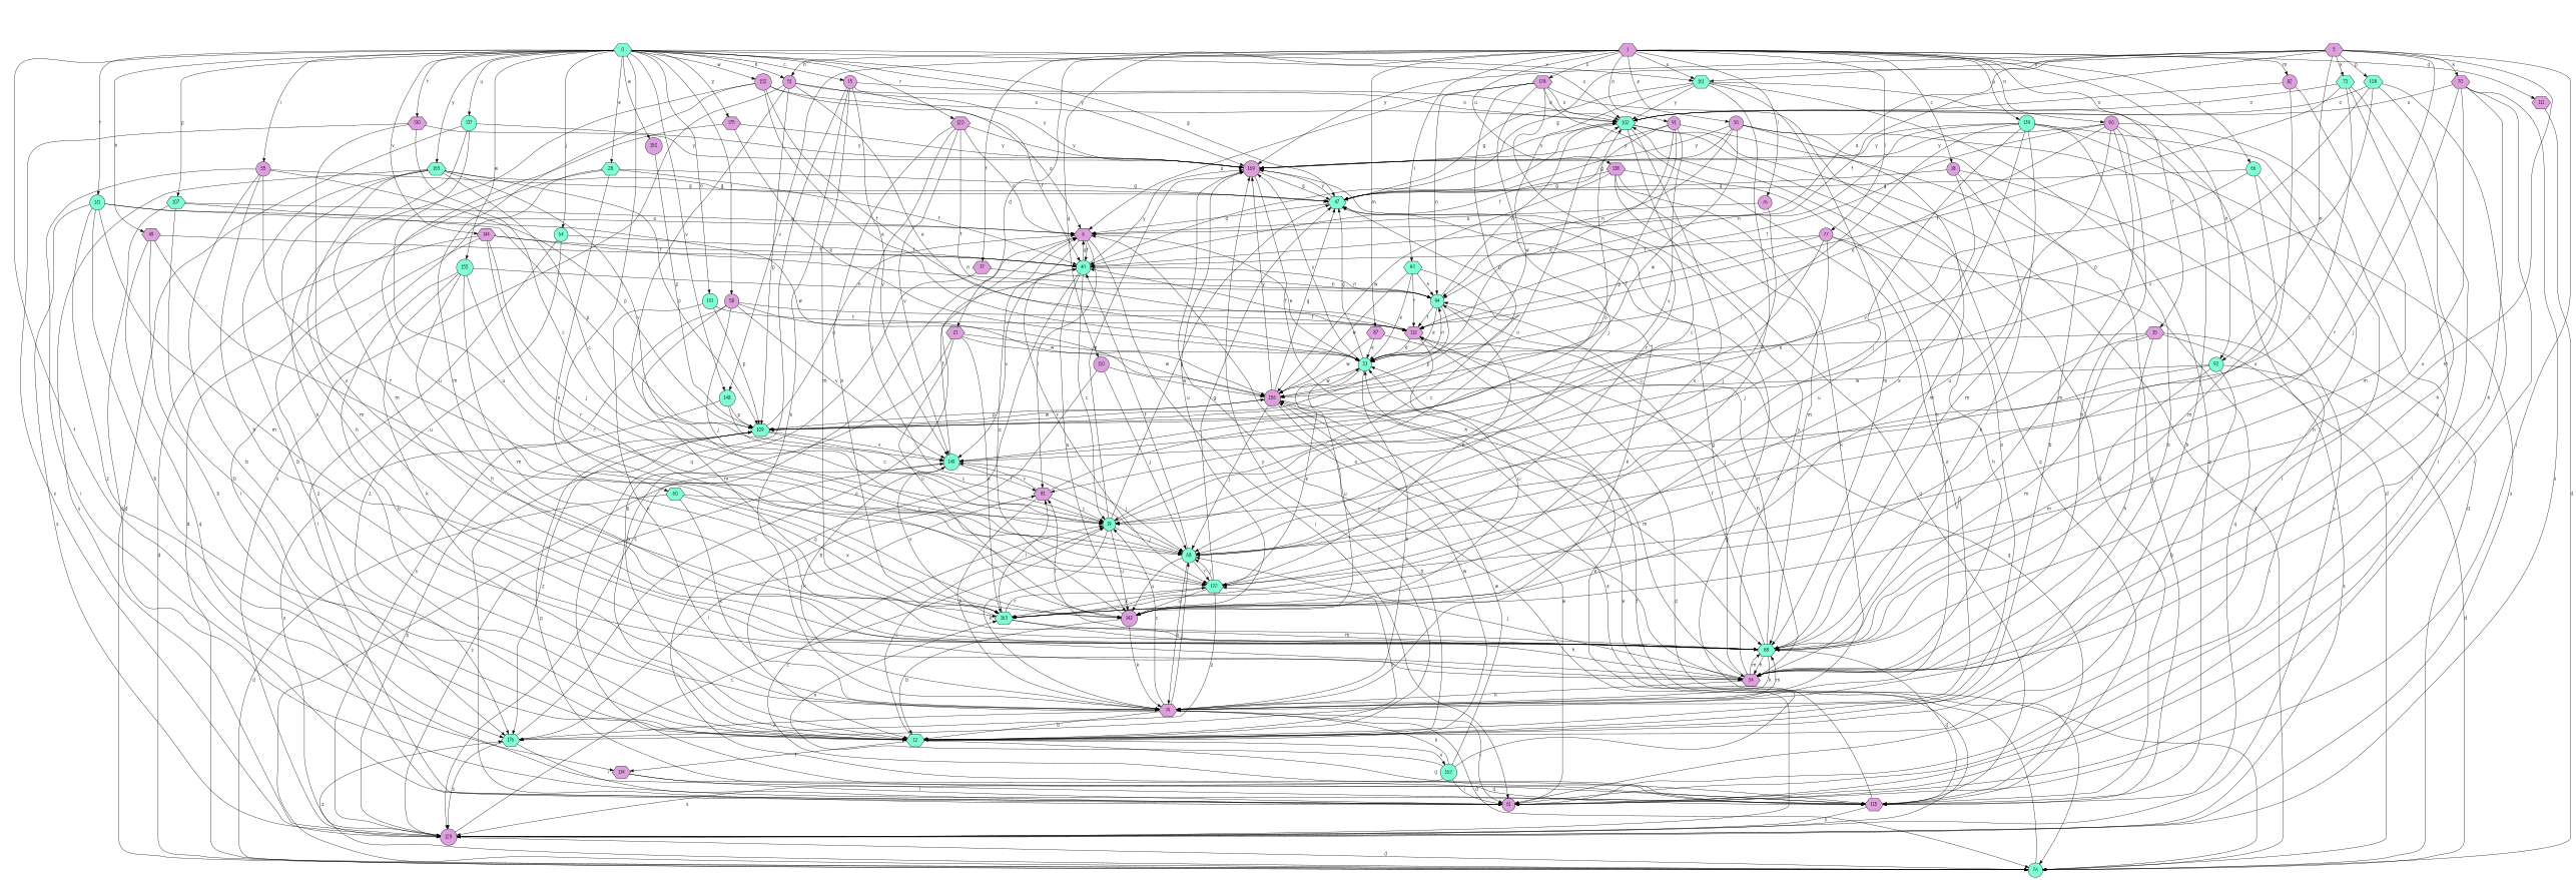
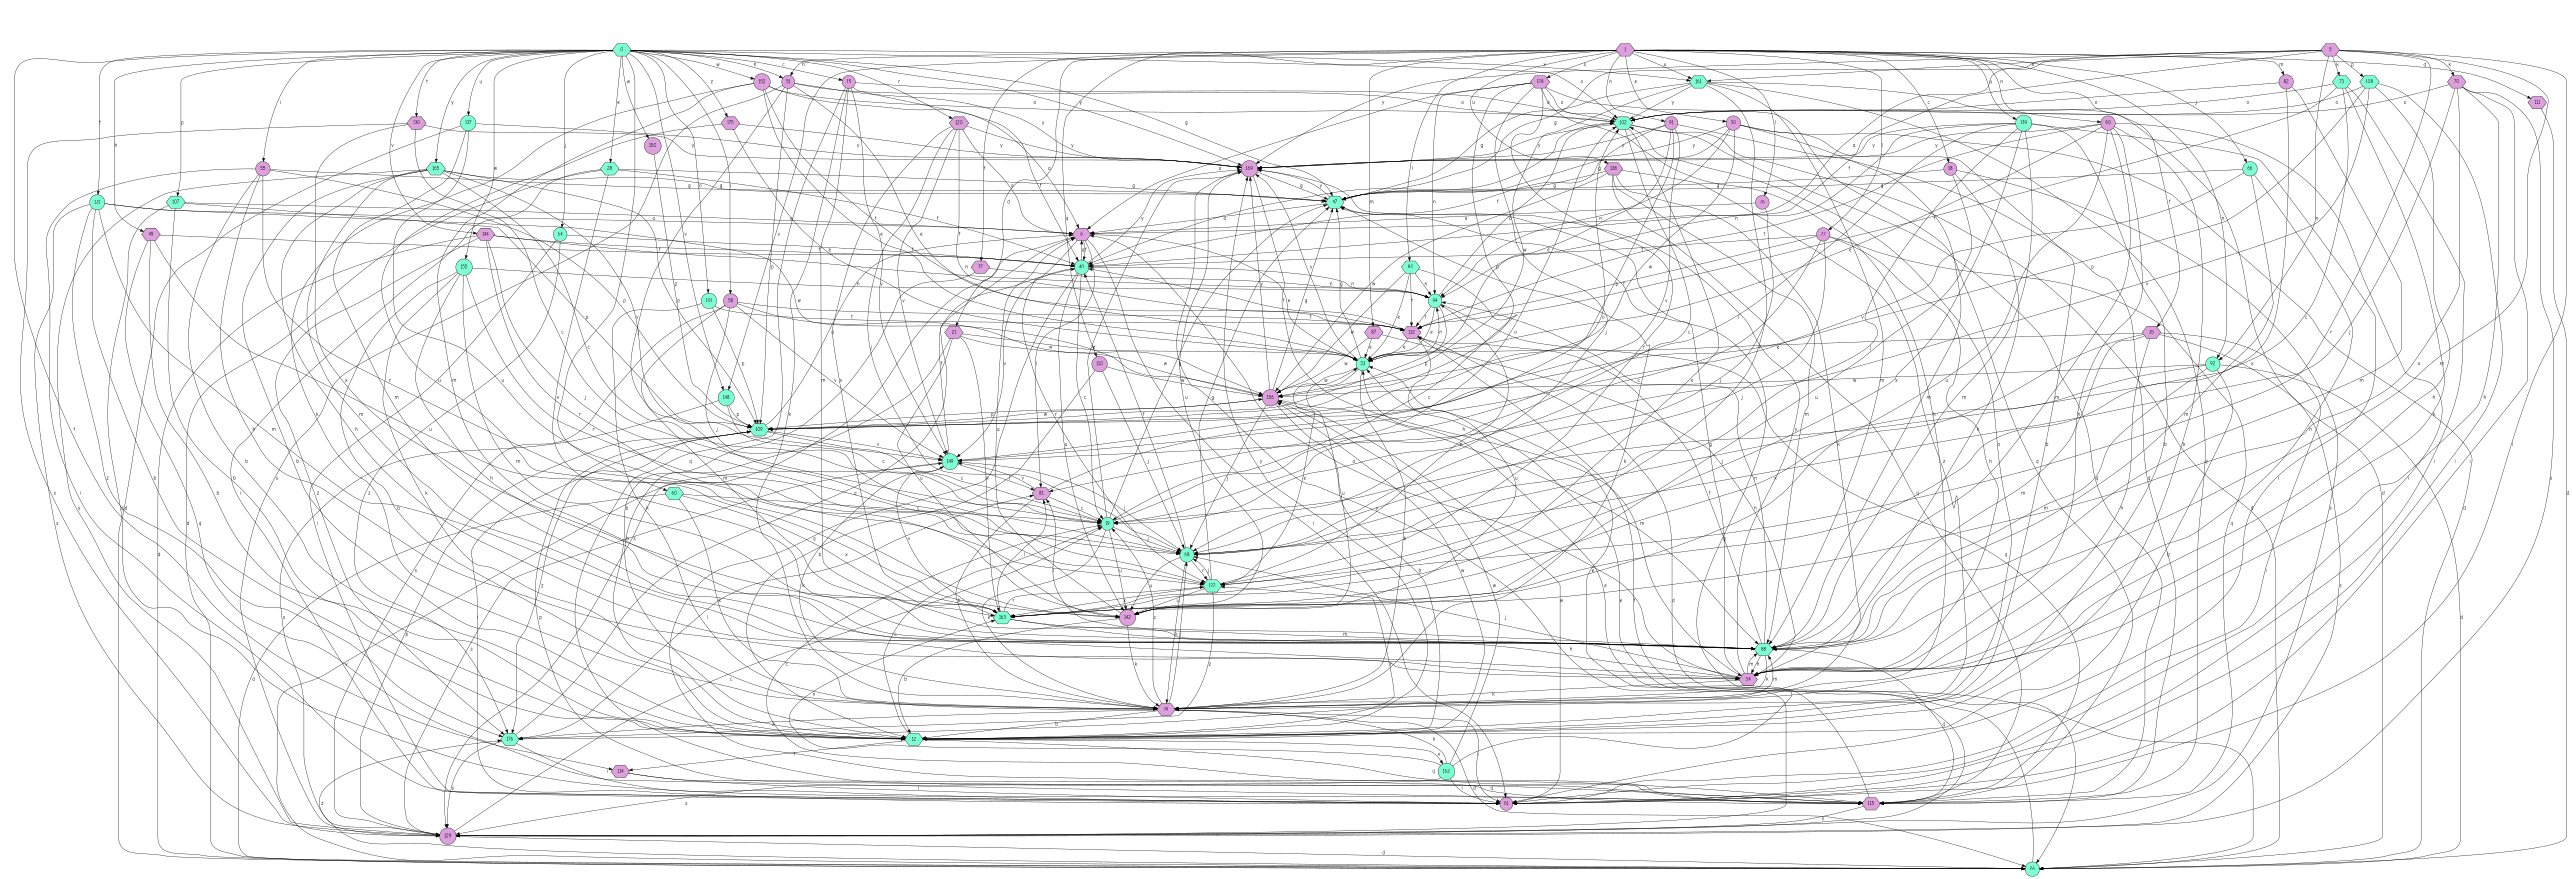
  strict digraph {
    fontname="Comic Neue"
    node [fillcolor=plum fontname="Comic Neue" shape=hexagon style=filled]
    edge [fontname="Comic Neue"]
    0 [fillcolor=aquamarine]
    15 [shape=circle]
    28 [fillcolor=aquamarine]
    47 [fillcolor=aquamarine]
    49
    51 [shape=circle]
    55 [shape=circle]
    58 [shape=circle]
    60 [fillcolor=aquamarine]
    64 [fillcolor=aquamarine shape=circle]
    101 [fillcolor=aquamarine shape=circle]
    102 [fillcolor=aquamarine]
    107 [fillcolor=aquamarine]
    120
    130
    131 [fillcolor=aquamarine shape=circle]
    134
    137 [fillcolor=aquamarine shape=circle]
    144
    148 [fillcolor=aquamarine shape=circle]
    150 [shape=circle]
    152 [shape=circle]
    155 [fillcolor=aquamarine shape=circle]
    161 [fillcolor=aquamarine]
    165 [fillcolor=aquamarine]
    169 [shape=circle]
    175
    40 [fillcolor=aquamarine shape=circle]
    88 [fillcolor=aquamarine]
    115
    74
    149 [fillcolor=aquamarine shape=circle]
    61 [shape=circle]
    163 [fillcolor=aquamarine]
    26 [fillcolor=aquamarine shape=circle]
    6
    12 [fillcolor=aquamarine]
    142 [shape=circle]
    33 [fillcolor=aquamarine shape=circle]
    129 [shape=circle]
    68 [fillcolor=aquamarine shape=circle]
    109 [fillcolor=aquamarine]
    122 [fillcolor=aquamarine]
    54
    156 [shape=circle]
    n46 [label=132]
    19 [fillcolor=aquamarine shape=circle]
    176 [fillcolor=aquamarine]
    94 [fillcolor=aquamarine shape=circle]
    1
    18 [shape=circle]
    21
    30 [shape=circle]
    35
    37
    66 [fillcolor=aquamarine shape=circle]
    76 [shape=circle]
    77 [shape=circle]
    80 [fillcolor=aquamarine]
    82 [shape=circle]
    87
    90 [shape=circle]
    91 [shape=circle]
    92 [fillcolor=aquamarine shape=circle]
    110 [shape=circle]
    111
    128
    138
    139 [fillcolor=aquamarine shape=circle]
    81
    5
    70
    73 [fillcolor=aquamarine]
    108 [fillcolor=aquamarine]
    162 [fillcolor=aquamarine shape=circle]
    0 -> 15 [label=c]
    0 -> 28 [label=e]
    0 -> 47 [label=g]
    0 -> 49 [label=h]
    0 -> 51 [label=h]
    0 -> 55 [label=i]
    0 -> 58 [label=i]
    0 -> 60 [label=i]
    0 -> 64 [label=j]
    0 -> 101 [label=o]
    0 -> 102 [label=o]
    0 -> 107 [label=p]
    0 -> 120 [label=r]
    0 -> 130 [label=t]
    0 -> 131 [label=t]
    0 -> 134 [label=t]
    0 -> 137 [label=u]
    0 -> 144 [label=v]
    0 -> 148 [label=v]
    0 -> 150 [label=w]
    0 -> 152 [label=w]
    0 -> 155 [label=w]
    0 -> 161 [label=x]
    0 -> 165 [label=y]
    0 -> 169 [label=y]
    0 -> 175 [label=z]
    15 -> 102 [label=o]
    15 -> 40 [label=f]
    15 -> 88 [label=m]
    15 -> 115 [label=q]
    15 -> 74 [label=k]
    15 -> 149 [label=v]
    28 -> 47 [label=g]
    28 -> 40 [label=f]
    28 -> 61 [label=i]
    28 -> 163 [label=x]
    28 -> 26 [label=d]
    47 -> 169 [label=y]
    47 -> 74 [label=k]
    47 -> 6 [label=a]
    49 -> 40 [label=f]
    49 -> 115 [label=q]
    49 -> 12 [label=b]
    49 -> 142 [label=u]
    51 -> 102 [label=o]
    51 -> 169 [label=y]
    51 -> 33 [label=e]
    51 -> 129 [label=s]
    51 -> 68 [label=j]
    51 -> 109 [label=p]
    55 -> 47 [label=g]
    55 -> 61 [label=i]
    55 -> 12 [label=b]
    55 -> 109 [label=p]
    55 -> 122 [label=r]
    55 -> 54 [label=h]
    58 -> 88 [label=m]
    58 -> 149 [label=v]
    58 -> 129 [label=s]
    58 -> 68 [label=j]
    58 -> 156 [label=w]
    58 -> n46 [label=t]
    60 -> 74 [label=k]
    60 -> 163 [label=x]
    60 -> 26 [label=d]
    60 -> 19 [label=c]
    64 -> 40 [label=f]
    64 -> 61 [label=i]
    64 -> 176 [label=z]
    101 -> 74 [label=k]
    101 -> 109 [label=p]
    101 -> n46 [label=t]
    102 -> 169 [label=y]
    102 -> 40 [label=f]
    102 -> 115 [label=q]
    102 -> 163 [label=x]
    102 -> 26 [label=d]
    102 -> 19 [label=c]
    107 -> 115 [label=q]
    107 -> 6 [label=a]
    107 -> 12 [label=b]
    107 -> 109 [label=p]
    120 -> 169 [label=y]
    120 -> 149 [label=v]
    120 -> 163 [label=x]
    120 -> 6 [label=a]
    120 -> 68 [label=j]
    120 -> n46 [label=t]
    130 -> 169 [label=y]
    130 -> 163 [label=x]
    130 -> 129 [label=s]
    130 -> 19 [label=c]
    131 -> 88 [label=m]
    131 -> 6 [label=a]
    131 -> 12 [label=b]
    131 -> 129 [label=s]
    131 -> 156 [label=w]
    131 -> 176 [label=z]
    134 -> 115 [label=q]
    134 -> 61 [label=i]
    137 -> 169 [label=y]
    137 -> 88 [label=m]
    137 -> 26 [label=d]
    137 -> 142 [label=u]
    144 -> 40 [label=f]
    144 -> 26 [label=d]
    144 -> 68 [label=j]
    144 -> 122 [label=r]
    144 -> 176 [label=z]
    144 -> 94 [label=n]
    148 -> 129 [label=s]
    148 -> 109 [label=p]
    148 -> 19 [label=c]
    150 -> 109 [label=p]
    152 -> 102 [label=o]
    152 -> 88 [label=m]
    152 -> 74 [label=k]
    152 -> 6 [label=a]
    152 -> 33 [label=e]
    152 -> n46 [label=t]
    155 -> 88 [label=m]
    155 -> 74 [label=k]
    155 -> 12 [label=b]
    155 -> 122 [label=r]
    155 -> 54 [label=h]
    155 -> 94 [label=n]
    161 -> 47 [label=g]
    161 -> 102 [label=y]
    161 -> 88 [label=m]
    161 -> 115 [label=q]
    161 -> 26 [label=d]
    161 -> 122 [label=r]
    161 -> 156 [label=w]
    165 -> 47 [label=g]
    165 -> 88 [label=m]
    165 -> 149 [label=v]
    165 -> 12 [label=b]
    165 -> 129 [label=s]
    165 -> 109 [label=p]
    165 -> 54 [label=h]
    165 -> 19 [label=c]
    169 -> 47 [label=g]
    169 -> 142 [label=u]
    169 -> 54 [label=h]
    175 -> 169 [label=y]
    175 -> 142 [label=u]
    175 -> 33 [label=e]
    40 -> 169 [label=y]
    40 -> 115 [label=q]
    40 -> 149 [label=v]
    40 -> 6 [label=a]
    40 -> 142 [label=u]
    40 -> 19 [label=c]
    40 -> 94 [label=n]
    88 -> 115 [label=q]
    88 -> 74 [label=k]
    88 -> 54 [label=h]
    88 -> n46 [label=t]
    88 -> 94 [label=n]
    88 -> 81 [label=l]
    115 -> 33 [label=e]
    115 -> 129 [label=s]
    115 -> 109 [label=p]
    115 -> 19 [label=c]
    74 -> 88 [label=m]
    74 -> 61 [label=i]
    74 -> 26 [label=d]
    74 -> 12 [label=b]
    74 -> 68 [label=j]
    74 -> 19 [label=c]
    74 -> 176 [label=z]
    149 -> 40 [label=f]
    149 -> 74 [label=k]
    149 -> 129 [label=s]
    149 -> 68 [label=j]
    149 -> 81 [label=l]
    61 -> 156 [label=w]
    163 -> 88 [label=m]
    163 -> 149 [label=v]
    163 -> 122 [label=r]
    163 -> 54 [label=h]
    163 -> 81 [label=l]
    26 -> 47 [label=g]
    26 -> 149 [label=v]
    26 -> n46 [label=t]
    26 -> 176 [label=z]
    6 -> 40 [label=f]
    6 -> 61 [label=i]
    6 -> 33 [label=e]
    6 -> 129 [label=s]
    6 -> 122 [label=r]
    6 -> 81 [label=l]
    12 -> 102 [label=o]
    12 -> 134 [label=t]
    12 -> 169 [label=y]
    12 -> 115 [label=q]
    12 -> 122 [label=r]
    12 -> 156 [label=w]
    12 -> 19 [label=c]
    12 -> 162 [label=x]
    142 -> 74 [label=k]
    142 -> 6 [label=a]
    142 -> 12 [label=b]
    33 -> 47 [label=g]
    33 -> 169 [label=y]
    33 -> 74 [label=k]
    33 -> 142 [label=u]
    33 -> 156 [label=w]
    33 -> 94 [label=n]
    129 -> 169 [label=y]
    129 -> 26 [label=d]
    129 -> 33 [label=e]
    129 -> 109 [label=p]
    129 -> 19 [label=c]
    68 -> 40 [label=f]
    68 -> 74 [label=k]
    68 -> 142 [label=u]
    68 -> 122 [label=r]
    109 -> 149 [label=v]
    109 -> 61 [label=i]
    109 -> 6 [label=a]
    109 -> 156 [label=w]
    109 -> 19 [label=c]
    109 -> 176 [label=z]
    122 -> 47 [label=g]
    122 -> 163 [label=x]
    122 -> 142 [label=u]
    122 -> 33 [label=e]
    122 -> 68 [label=j]
    122 -> 176 [label=z]
    122 -> 94 [label=n]
    54 -> 47 [label=g]
    54 -> 169 [label=y]
    54 -> 88 [label=m]
    54 -> 74 [label=k]
    54 -> 6 [label=a]
    54 -> 68 [label=j]
    156 -> 47 [label=g]
    156 -> 169 [label=y]
    156 -> 88 [label=m]
    156 -> 12 [label=b]
    156 -> 68 [label=j]
    156 -> 109 [label=p]
    n46 -> 40 [label=f]
    n46 -> 26 [label=d]
    n46 -> 142 [label=u]
    n46 -> 33 [label=e]
    19 -> 47 [label=g]
    19 -> 102 [label=o]
    19 -> 169 [label=y]
    19 -> 74 [label=k]
    19 -> 142 [label=u]
    19 -> 68 [label=j]
    176 -> 61 [label=i]
    176 -> 6 [label=a]
    176 -> 129 [label=s]
    176 -> 81 [label=l]
    94 -> 102 [label=o]
    94 -> 115 [label=q]
    94 -> 33 [label=e]
    94 -> 109 [label=p]
    94 -> n46 [label=t]
    1 -> 51 [label=h]
    1 -> 148 [label=v]
    1 -> 161 [label=x]
    1 -> 18 [label=c]
    1 -> 21 [label=d]
    1 -> 30 [label=e]
    1 -> 35 [label=f]
    1 -> 37 [label=f]
    1 -> 66 [label=j]
    1 -> 76 [label=l]
    1 -> 77 [label=l]
    1 -> 80 [label=l]
    1 -> 82 [label=m]
    1 -> 87 [label=m]
    1 -> 90 [label=n]
    1 -> 91 [label=n]
    1 -> 92 [label=n]
    1 -> 110 [label=q]
    1 -> 111 [label=q]
    1 -> 128 [label=s]
    1 -> 138 [label=u]
    1 -> 139 [label=u]
    18 -> 47 [label=g]
    18 -> 142 [label=u]
    18 -> 129 [label=s]
    18 -> 54 [label=h]
    21 -> 163 [label=x]
    21 -> 12 [label=b]
    21 -> 142 [label=u]
    21 -> 33 [label=e]
    21 -> 156 [label=w]
    30 -> 47 [label=g]
    30 -> 169 [label=y]
    30 -> 88 [label=m]
    30 -> 26 [label=d]
    30 -> 12 [label=b]
    30 -> 156 [label=w]
    30 -> 94 [label=n]
    35 -> 88 [label=m]
    35 -> 61 [label=i]
    35 -> 163 [label=x]
    35 -> 33 [label=e]
    35 -> 129 [label=s]
    35 -> 54 [label=h]
    37 -> 12 [label=b]
    37 -> 94 [label=n]
    66 -> 47 [label=g]
    66 -> 88 [label=m]
    66 -> 149 [label=v]
    66 -> 54 [label=h]
    76 -> 6 [label=a]
    76 -> 68 [label=j]
    77 -> 40 [label=f]
    77 -> 115 [label=q]
    77 -> 68 [label=j]
    77 -> 54 [label=h]
    77 -> n46 [label=t]
    77 -> 19 [label=c]
    80 -> 33 [label=e]
    80 -> 156 [label=w]
    80 -> n46 [label=t]
    80 -> 19 [label=c]
    80 -> 94 [label=n]
    82 -> 102 [label=o]
    82 -> 88 [label=m]
    82 -> 163 [label=x]
    87 -> 33 [label=e]
    87 -> 54 [label=h]
    87 -> 156 [label=w]
    90 -> 169 [label=y]
    90 -> 88 [label=m]
    90 -> 61 [label=i]
    90 -> 12 [label=b]
    90 -> 142 [label=u]
    90 -> 33 [label=e]
    90 -> 54 [label=h]
    90 -> n46 [label=t]
    91 -> 169 [label=y]
    91 -> 40 [label=f]
    91 -> 115 [label=q]
    91 -> 149 [label=v]
    91 -> 33 [label=e]
    91 -> 109 [label=p]
    92 -> 88 [label=m]
    92 -> 26 [label=d]
    92 -> 12 [label=b]
    92 -> 68 [label=j]
    92 -> 156 [label=w]
    110 -> 12 [label=b]
    110 -> 68 [label=j]
    110 -> 156 [label=w]
    111 -> 26 [label=d]
    128 -> 102 [label=o]
    128 -> 115 [label=q]
    128 -> 74 [label=k]
    128 -> 6 [label=a]
    128 -> 68 [label=j]
    128 -> 109 [label=p]
    128 -> 122 [label=r]
    128 -> 94 [label=n]
    138 -> 47 [label=g]
    138 -> 88 [label=m]
    138 -> 115 [label=q]
    138 -> 74 [label=k]
    138 -> 156 [label=w]
    138 -> 176 [label=z]
    139 -> 169 [label=y]
    139 -> 88 [label=m]
    139 -> 61 [label=i]
    139 -> 163 [label=x]
    139 -> 12 [label=b]
-   139 -> 129 [label=s]
    139 -> 68 [label=j]
    139 -> 94 [label=n]
    139 -> 81 [label=l]
    81 -> 102 [label=o]
    81 -> 74 [label=k]
    81 -> 149 [label=v]
    81 -> 19 [label=c]
    5 -> 47 [label=g]
    5 -> 161 [label=x]
    5 -> 169 [label=y]
    5 -> 40 [label=f]
    5 -> 88 [label=m]
    5 -> 61 [label=i]
    5 -> 6 [label=a]
    5 -> 122 [label=r]
    5 -> 92 [label=n]
    5 -> 70 [label=k]
    5 -> 73 [label=k]
    5 -> 108 [label=p]
    70 -> 102 [label=o]
    70 -> 61 [label=i]
    70 -> 163 [label=x]
    70 -> 129 [label=s]
    70 -> 68 [label=j]
    70 -> 54 [label=h]
    73 -> 102 [label=o]
    73 -> 74 [label=k]
    73 -> 61 [label=i]
    73 -> n46 [label=t]
    73 -> 19 [label=c]
    108 -> 102 [label=o]
    108 -> 149 [label=v]
    108 -> 61 [label=i]
    108 -> 109 [label=p]
    108 -> 54 [label=h]
    162 -> 74 [label=k]
    162 -> 61 [label=i]
    162 -> 163 [label=x]
    162 -> 33 [label=e]
    162 -> 129 [label=s]
    162 -> 156 [label=w]
  }
